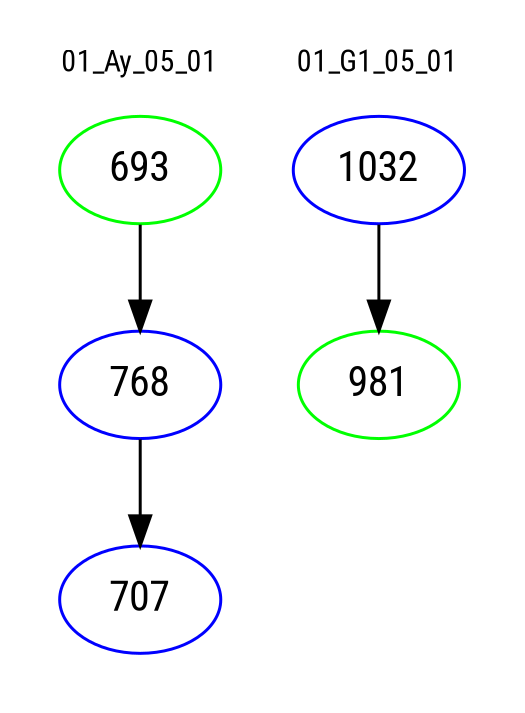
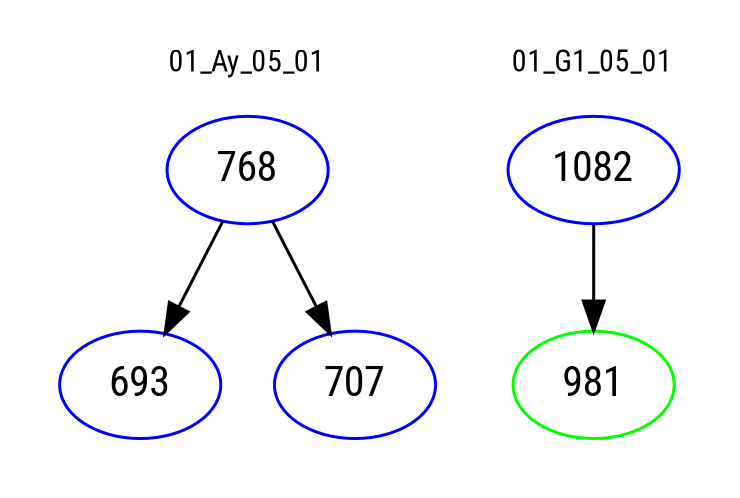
  digraph {
    fontname="Roboto Condensed"
    node [color=blue fontname="Roboto Condensed"]
    edge [color=black fontname="Roboto Condensed"]
    n1 [label=768]
-   n2 [color=green label=693]
+   n2 [label=693]
    n3 [label=707]
-   n4 [label=1032]
+   n4 [label=1082]
    n5 [color=green label=981]
    subgraph cluster_1 {
      color=white
      fontsize=10
      label="01_Ay_05_01"
      n1
      n2
      n3
    }
    subgraph cluster_2 {
      color=white
      fontsize=10
      label="01_G1_05_01"
      n4
      n5
    }
-   n2 -> n1
+   n1 -> n2
    n1 -> n3
    n4 -> n5
  }
